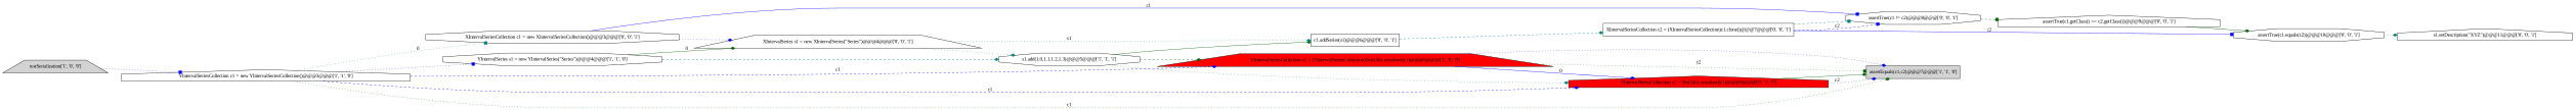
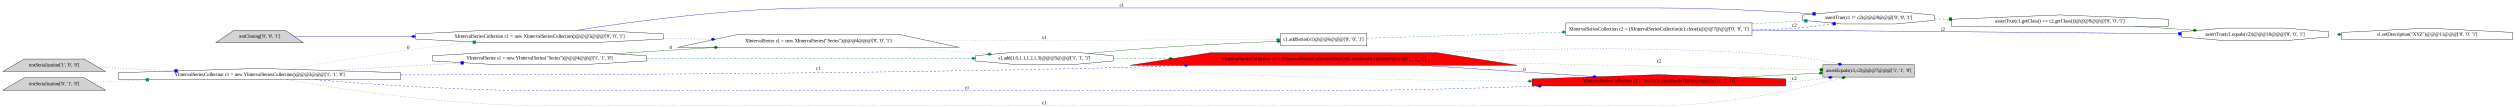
  digraph {
    fontname="Liberation Serif"
    rankdir=LR
    node [fillcolor=white fontname="Liberation Serif" shape=octagon style=filled]
    edge [arrowhead=diamond color=blue fontname="Liberation Serif" style=dotted]
    n1 [label="s1.add(1.0,1.1,1.2,1.3)@@@5@@@['1', '1', '1']"]
    n2 [fillcolor=red label="YIntervalSeriesCollection c2 = (YIntervalSeriesCollection)TestUtils.serialised(c1)@@@6@@@['1', '0', '0']" shape=trapezium]
    n3 [label="c1.addSeries(s1)@@@6@@@['0', '0', '1']" shape=box]
    n4 [fillcolor=red label="YIntervalSeriesCollection c2 = TestUtils.serialised(c1)@@@6@@@['0', '1', '0']" shape=house]
    n5 [fillcolor=lightgray label="assertEquals(c1,c2)@@@7@@@['1', '1', '0']" shape=box]
    n6 [label="XIntervalSeriesCollection c2 = (XIntervalSeriesCollection)c1.clone()@@@7@@@['0', '0', '1']" shape=box]
    n7 [label="assertTrue(c1.equals(c2))@@@10@@@['0', '0', '1']"]
    n8 [label="s1.setDescription(\"XYZ\")@@@11@@@['0', '0', '1']" shape=house]
    n9 [label="assertTrue(c1 != c2)@@@8@@@['0', '0', '1']"]
    n10 [label="YIntervalSeries s1 = new YIntervalSeries(\"Series\")@@@4@@@['1', '1', '0']"]
    n11 [label="XIntervalSeries s1 = new XIntervalSeries(\"Series\")@@@4@@@['0', '0', '1']" shape=trapezium]
    n12 [fillcolor=lightgray label="testSerialization['1', '0', '0']" shape=trapezium]
    n13 [label="YIntervalSeriesCollection c1 = new YIntervalSeriesCollection()@@@3@@@['1', '1', '0']" shape=house]
    n14 [label="XIntervalSeriesCollection c1 = new XIntervalSeriesCollection()@@@3@@@['0', '0', '1']"]
+   n15 [fillcolor=lightgray label="testCloning['0', '0', '1']" shape=trapezium]
+   n16 [fillcolor=lightgray label="testSerialization['0', '1', '0']" shape=trapezium]
    n17 [label="assertTrue(c1.getClass() == c2.getClass())@@@9@@@['0', '0', '1']" shape=house]
    n1 -> n2 [color=darkgreen style=dashed]
    n1 -> n3 [color=darkgreen style=solid]
    n1 -> n4 [color=teal]
    n2 -> n4 [label=0 style=solid]
    n2 -> n5
    n2 -> n5 [arrowhead=box color=darkgreen label=c2]
    n3 -> n6 [color=teal style=dashed]
    n4 -> n5 [color=darkgreen style=solid]
    n4 -> n5 [label=c2]
    n6 -> n7 [arrowhead=box label=c2 style=solid]
    n6 -> n9 [arrowhead=box color=teal style=dashed]
    n6 -> n9 [arrowhead=box label=c2 style=dashed]
    n7 -> n8 [color=teal]
    n9 -> n17 [arrowhead=box color=darkgreen style=dashed]
    n10 -> n1 [color=teal style=dashed]
    n10 -> n11 [color=darkgreen label=0 style=solid]
    n11 -> n1 [color=teal]
    n11 -> n3 [color=teal label=s1]
    n12 -> n13 [arrowhead=box]
    n13 -> n2 [label=c1 style=dashed]
    n13 -> n4 [label=c1 style=dashed]
    n13 -> n5 [color=darkgreen label=c1]
    n13 -> n10 [arrowhead=box]
    n13 -> n14 [arrowhead=box color=teal label=0]
    n14 -> n9 [arrowhead=box label=c1 style=solid]
    n14 -> n11
+   n15 -> n14 [style=solid]
+   n16 -> n13 [arrowhead=box color=teal]
    n17 -> n7 [color=darkgreen style=solid]
  }
